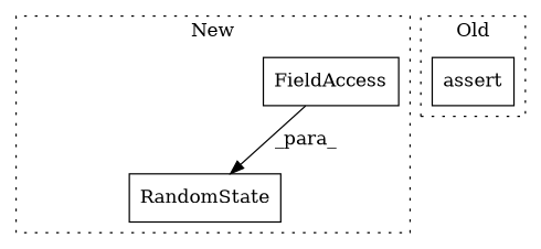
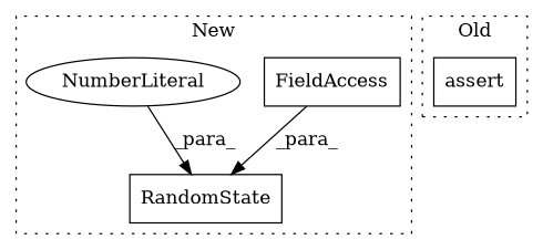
  digraph {
    node [shape=box]
    n1 [a=32 l="12,1" label=RandomState s="262606,262619"]
    n2 [a=22 l=12 label=FieldAccess s=262593]
+   n3 [a=34 l=1 label=NumberLiteral s=262618 shape=ellipse]
    n4 [a=6 l=7 label=assert s=256265]
    subgraph cluster_1 {
      label=New
      style=dotted
      n1
      n2
+     n3
    }
    subgraph cluster_2 {
      label=Old
      style=dotted
      n4
    }
    n2 -> n1 [label=_para_]
+   n3 -> n1 [label=_para_]
  }
